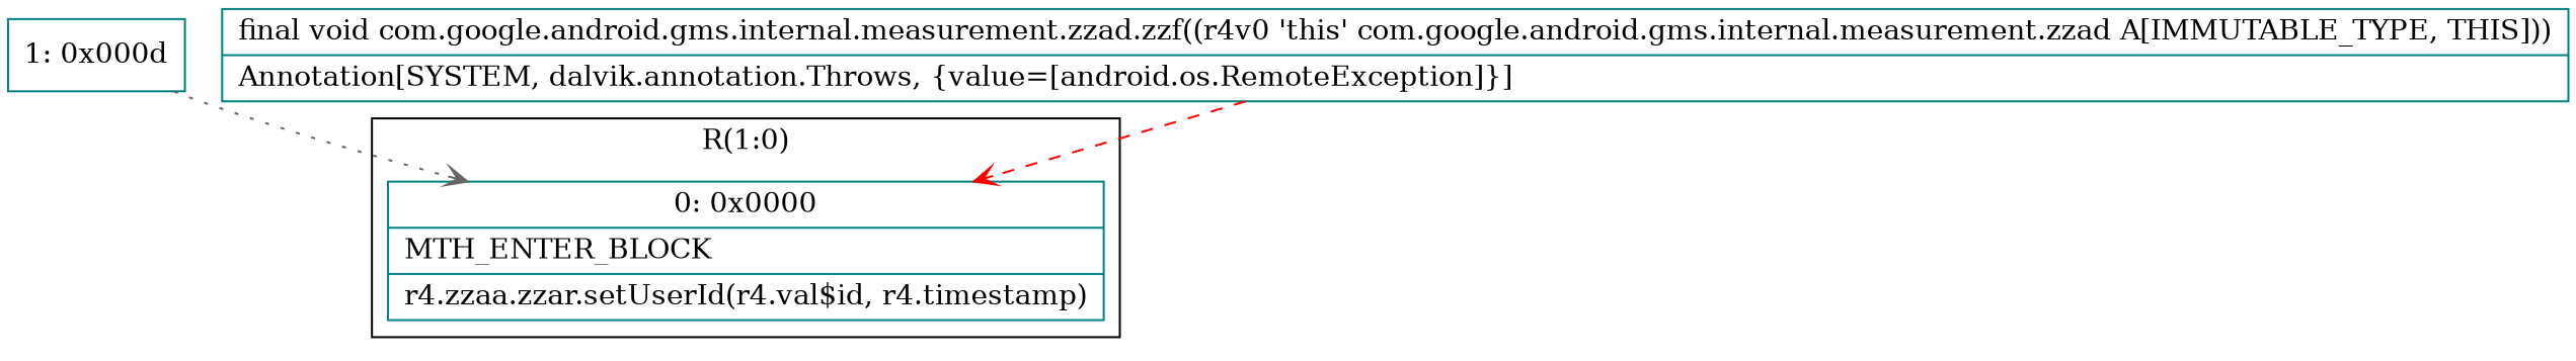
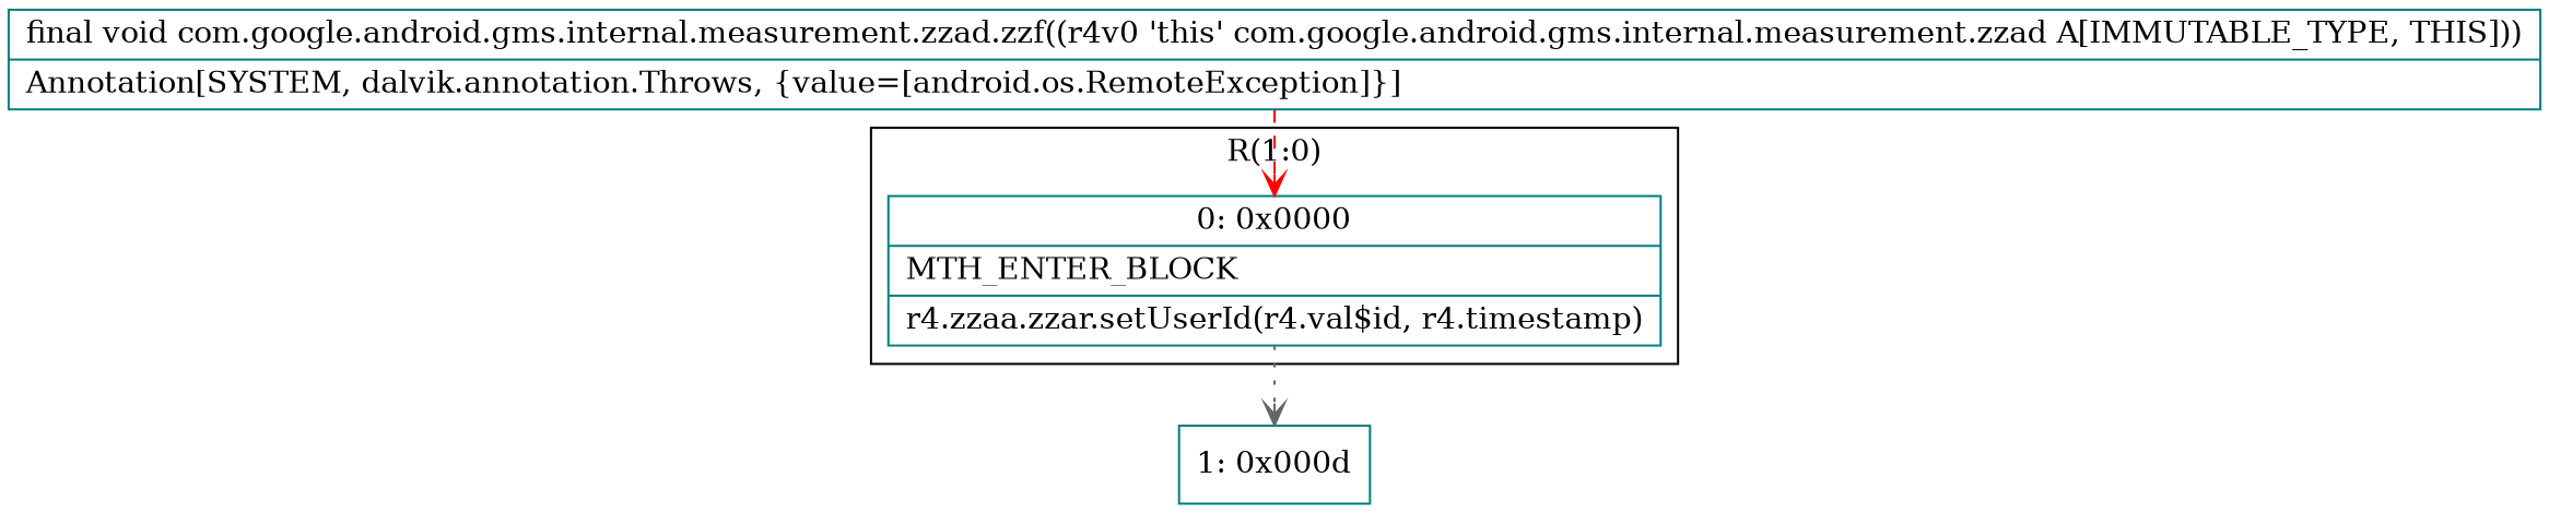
  digraph {
    node [color=teal shape=record]
    edge [arrowhead=vee]
    n1 [label="{0\:\ 0x0000|MTH_ENTER_BLOCK\l|r4.zzaa.zzar.setUserId(r4.val$id, r4.timestamp)\l}"]
    n2 [label="{1\:\ 0x000d}"]
    n3 [label="{final void com.google.android.gms.internal.measurement.zzad.zzf((r4v0 'this' com.google.android.gms.internal.measurement.zzad A[IMMUTABLE_TYPE, THIS]))  | Annotation[SYSTEM, dalvik.annotation.Throws, \{value=[android.os.RemoteException]\}]\l}"]
    subgraph cluster_1 {
      label="R(1:0)"
      n1
    }
-   n2 -> n1 [color=gray40 style=dotted]
+   n1 -> n2 [color=gray40 style=dotted]
    n3 -> n1 [color=red style=dashed]
  }
